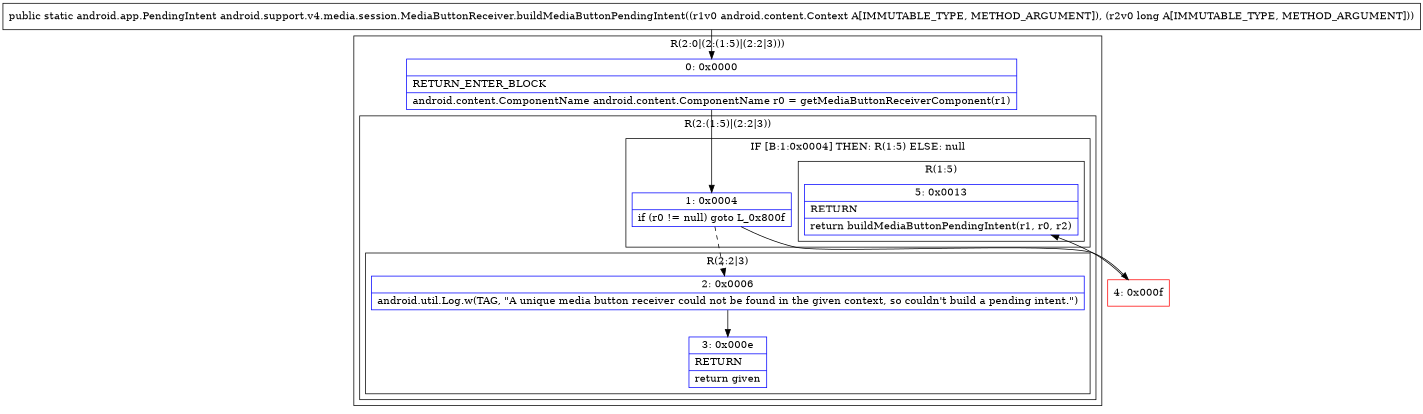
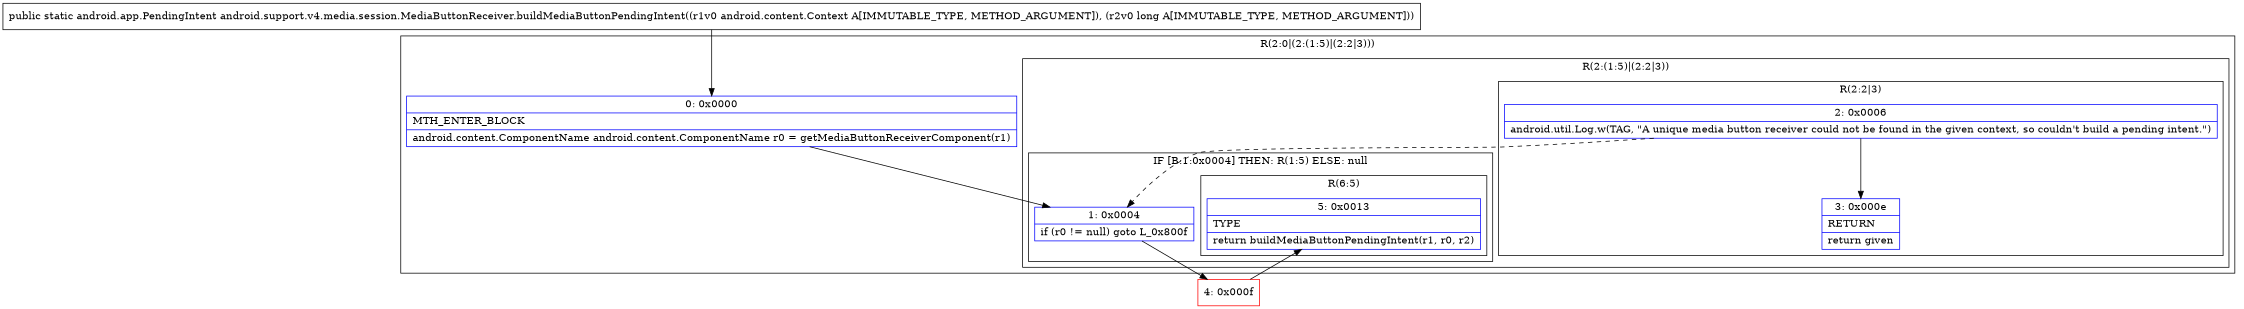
  digraph {
    node [color=blue shape=record]
-   n1 [label="{5\:\ 0x0013|RETURN\l|return buildMediaButtonPendingIntent(r1, r0, r2)\l}"]
+   n1 [label="{5\:\ 0x0013|TYPE\l|return buildMediaButtonPendingIntent(r1, r0, r2)\l}"]
    n2 [label="{1\:\ 0x0004|if (r0 != null) goto L_0x800f\l}"]
    n3 [label="{2\:\ 0x0006|android.util.Log.w(TAG, \"A unique media button receiver could not be found in the given context, so couldn't build a pending intent.\")\l}"]
    n4 [label="{3\:\ 0x000e|RETURN\l|return given\l}"]
-   n5 [label="{0\:\ 0x0000|RETURN_ENTER_BLOCK\l|android.content.ComponentName android.content.ComponentName r0 = getMediaButtonReceiverComponent(r1)\l}"]
+   n5 [label="{0\:\ 0x0000|MTH_ENTER_BLOCK\l|android.content.ComponentName android.content.ComponentName r0 = getMediaButtonReceiverComponent(r1)\l}"]
    n6 [color=red label="{4\:\ 0x000f}"]
    n7 [label="{public static android.app.PendingIntent android.support.v4.media.session.MediaButtonReceiver.buildMediaButtonPendingIntent((r1v0 android.content.Context A[IMMUTABLE_TYPE, METHOD_ARGUMENT]), (r2v0 long A[IMMUTABLE_TYPE, METHOD_ARGUMENT])) }" color=""]
    subgraph cluster_1 {
      label="R(2:0|(2:(1:5)|(2:2|3)))"
      n5
      subgraph cluster_2 {
        label="R(2:(1:5)|(2:2|3))"
        subgraph cluster_3 {
          label="IF [B:1:0x0004] THEN: R(1:5) ELSE: null"
          n2
          subgraph cluster_4 {
-           label="R(1:5)"
+           label="R(6:5)"
            n1
          }
        }
        subgraph cluster_5 {
          label="R(2:2|3)"
          n3
          n4
        }
      }
    }
-   n2 -> n3 [style=dashed]
+   n3 -> n2 [style=dashed]
    n2 -> n6
    n3 -> n4
    n5 -> n2
    n6 -> n1
    n7 -> n5
  }
